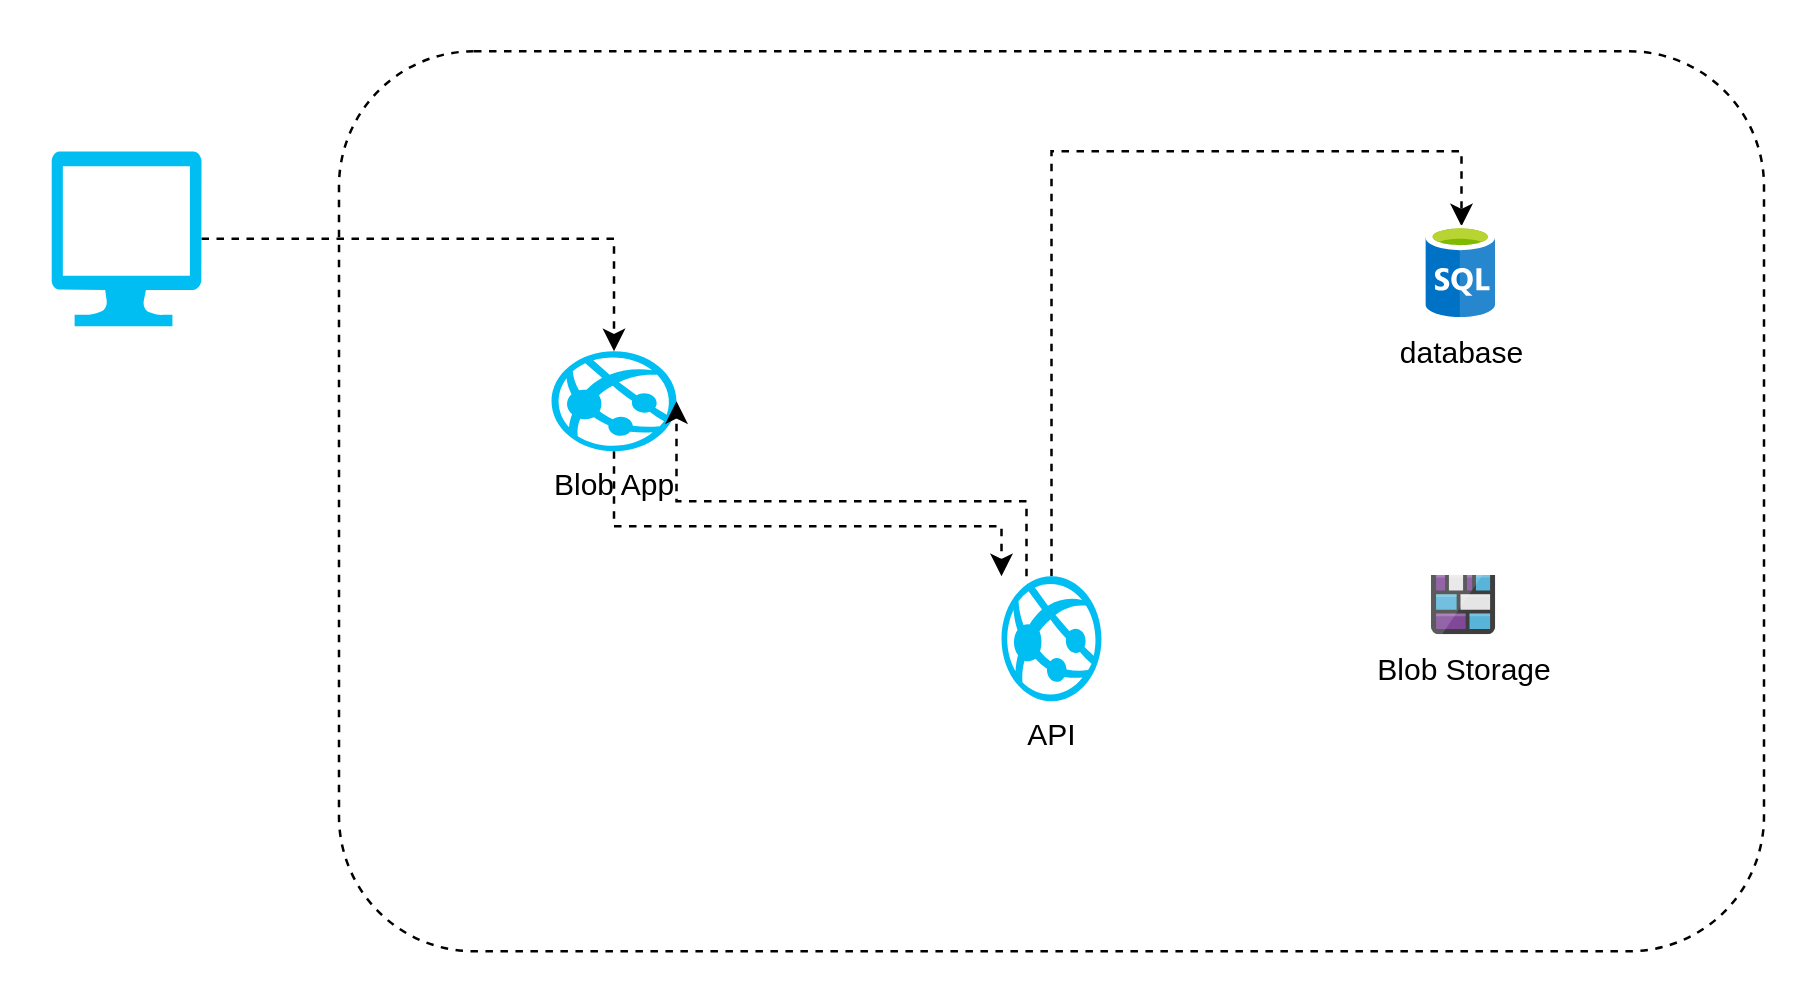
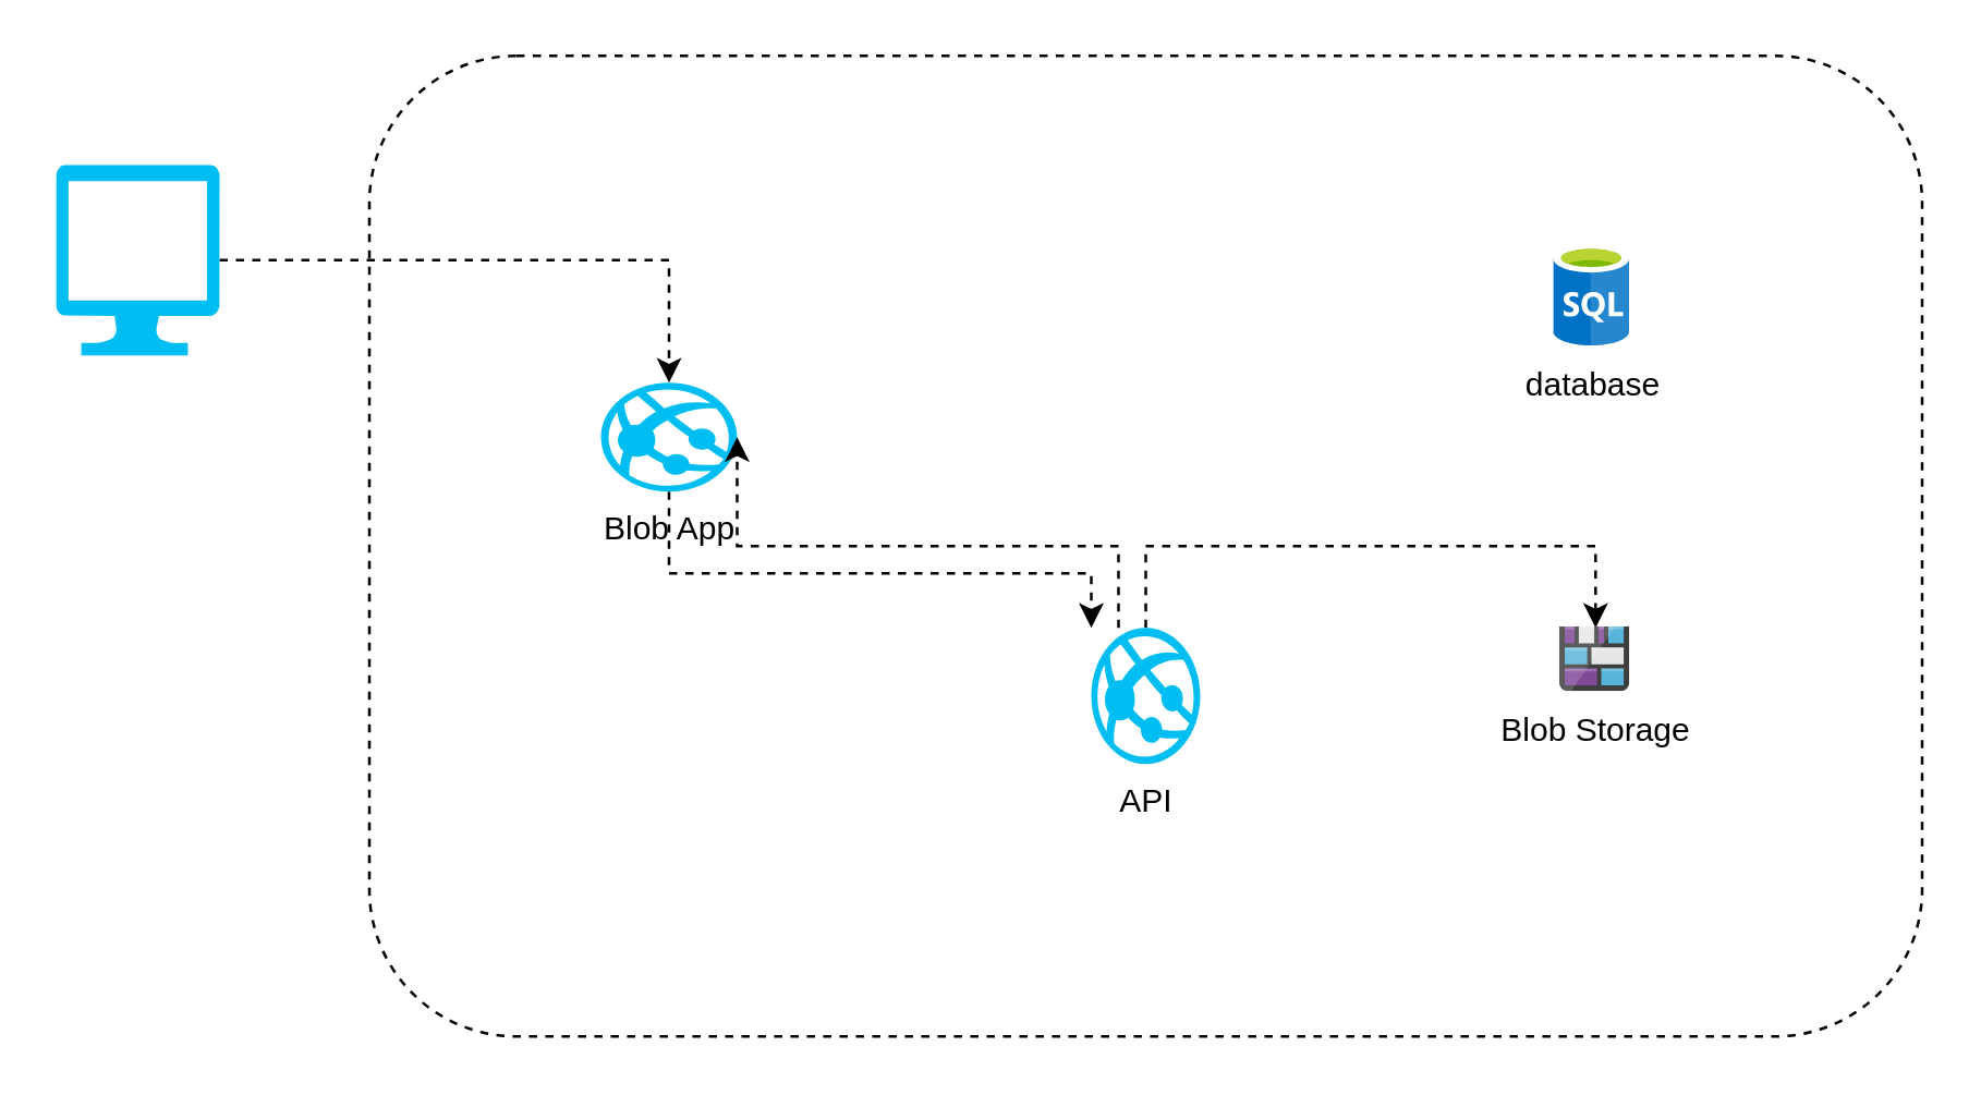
  <mxCell id="0" />
  <mxCell id="1" parent="0" />
  <mxCell id="2" value="" style="rounded=1;whiteSpace=wrap;html=1;dashed=1;" vertex="1" parent="1"><mxGeometry x="135" y="20" width="570" height="360" as="geometry" /></mxCell>
  <mxCell id="3" style="edgeStyle=elbowEdgeStyle;rounded=0;orthogonalLoop=1;jettySize=auto;elbow=vertical;html=1;dashed=1;fontFamily=Times New Roman;fontColor=#000000;" edge="1" parent="1" source="4" target="10"><mxGeometry relative="1" as="geometry"><Array as="points"><mxPoint x="400" y="210" /><mxPoint x="270" y="220" /><mxPoint x="420" y="210" /><mxPoint x="370" y="270" /><mxPoint x="378" y="270" /></Array></mxGeometry></mxCell>
  <mxCell id="4" value="Blob App&lt;br&gt;" style="verticalLabelPosition=bottom;html=1;verticalAlign=top;align=center;strokeColor=none;fillColor=#00BEF2;shape=mxgraph.azure.azure_website;pointerEvents=1;dashed=1;" vertex="1" parent="1"><mxGeometry x="220" y="140" width="50" height="40" as="geometry" /></mxCell>
  <mxCell id="5" style="edgeStyle=orthogonalEdgeStyle;rounded=0;orthogonalLoop=1;jettySize=auto;html=1;entryX=0.5;entryY=0;entryDx=0;entryDy=0;entryPerimeter=0;fontFamily=Times New Roman;fontColor=#000000;dashed=1;" edge="1" parent="1" source="6" target="4"><mxGeometry relative="1" as="geometry" /></mxCell>
  <mxCell id="6" value="" style="verticalLabelPosition=bottom;html=1;verticalAlign=top;align=center;strokeColor=none;fillColor=#00BEF2;shape=mxgraph.azure.computer;pointerEvents=1;dashed=1;" vertex="1" parent="1"><mxGeometry x="20" y="60" width="60" height="70" as="geometry" /></mxCell>
  <mxCell id="7" style="edgeStyle=elbowEdgeStyle;rounded=0;orthogonalLoop=1;jettySize=auto;elbow=vertical;html=1;entryX=1;entryY=0.5;entryDx=0;entryDy=0;entryPerimeter=0;dashed=1;fontFamily=Times New Roman;fontColor=#000000;" edge="1" parent="1" source="10" target="4"><mxGeometry relative="1" as="geometry"><Array as="points"><mxPoint x="410" y="200" /><mxPoint x="370" y="170" /><mxPoint x="390" y="200" /><mxPoint x="350" y="180" /><mxPoint x="310" y="200" /></Array></mxGeometry></mxCell>
- <mxCell id="8" style="edgeStyle=elbowEdgeStyle;rounded=0;orthogonalLoop=1;jettySize=auto;elbow=vertical;html=1;dashed=1;fontFamily=Times New Roman;fontColor=#000000;" edge="1" parent="1" source="10" target="11"><mxGeometry relative="1" as="geometry"><Array as="points"><mxPoint x="490" y="60" /><mxPoint x="550" y="118" /></Array></mxGeometry></mxCell>
+ <mxCell id="9" style="edgeStyle=elbowEdgeStyle;rounded=0;orthogonalLoop=1;jettySize=auto;elbow=vertical;html=1;dashed=1;fontFamily=Times New Roman;fontColor=#000000;" edge="1" parent="1" source="10" target="12"><mxGeometry relative="1" as="geometry"><Array as="points"><mxPoint x="510" y="200" /></Array></mxGeometry></mxCell>
  <mxCell id="10" value="API" style="verticalLabelPosition=bottom;html=1;verticalAlign=top;align=center;strokeColor=none;fillColor=#00BEF2;shape=mxgraph.azure.azure_website;pointerEvents=1;dashed=1;" vertex="1" parent="1"><mxGeometry x="400" y="230" width="40" height="50" as="geometry" /></mxCell>
  <mxCell id="11" value="database&lt;br&gt;" style="aspect=fixed;html=1;points=[];align=center;image;fontSize=12;image=img/lib/mscae/SQL_Database_generic.svg;dashed=1;" vertex="1" parent="1"><mxGeometry x="570" y="90" width="28" height="36.84" as="geometry" /></mxCell>
  <mxCell id="12" value="Blob Storage&lt;br&gt;" style="aspect=fixed;html=1;points=[];align=center;image;fontSize=12;image=img/lib/mscae/Blog_Storage.svg;dashed=1;" vertex="1" parent="1"><mxGeometry x="572.26" y="230" width="25.74" height="23.68" as="geometry" /></mxCell>
